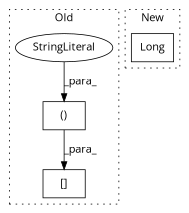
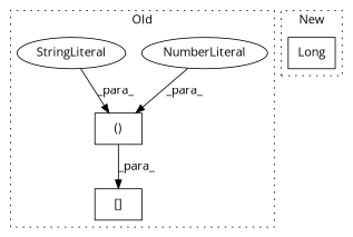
  digraph {
    fontname="Open Sans"
    node [s=532 shape=box fontname="Open Sans"]
    edge [fontname="Open Sans"]
    n1 [a=2 l="12,2" label="[]" s="520,562"]
    n2 [a=106 l=30 label="()"]
+   n3 [a=34 l=1 label=NumberLiteral shape=ellipse]
    n4 [a=45 l=16 label=StringLiteral s=546 shape=ellipse]
    n5 [a=32 l=6 label=Long s=449]
    subgraph cluster_1 {
      label=Old
      style=dotted
      n1
      n2
+     n3
      n4
    }
    subgraph cluster_2 {
      label=New
      style=dotted
      n5
    }
    n2 -> n1 [label=_para_]
+   n3 -> n2 [label=_para_]
    n4 -> n2 [label=_para_]
  }
